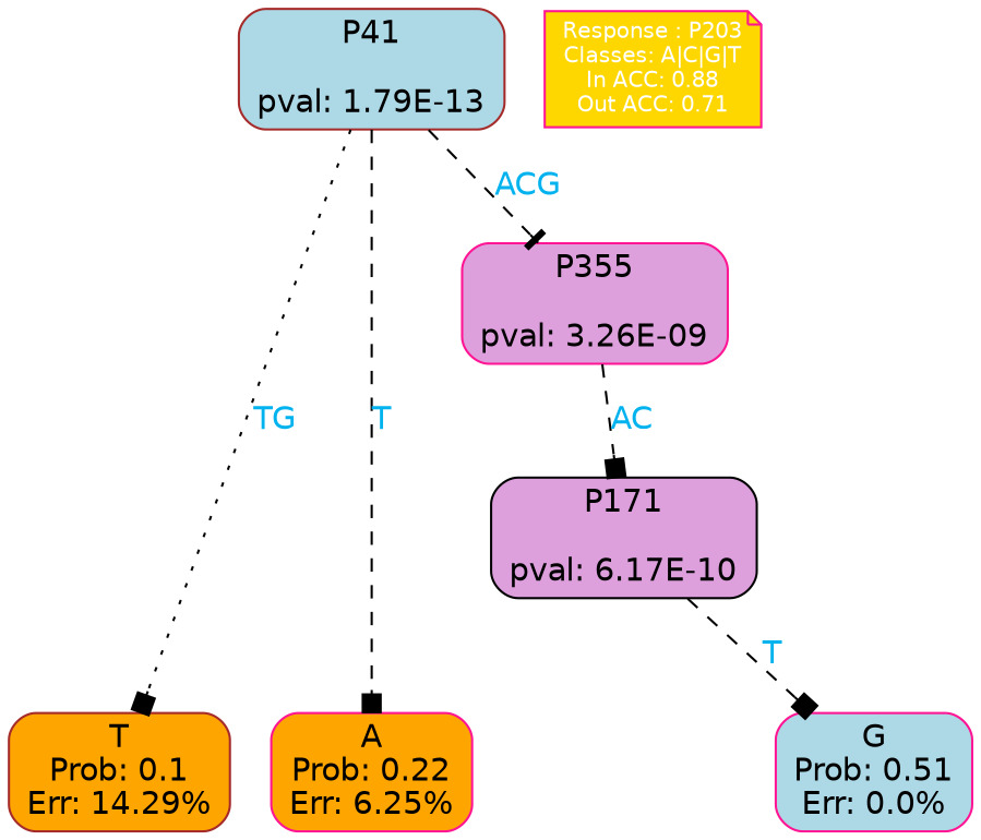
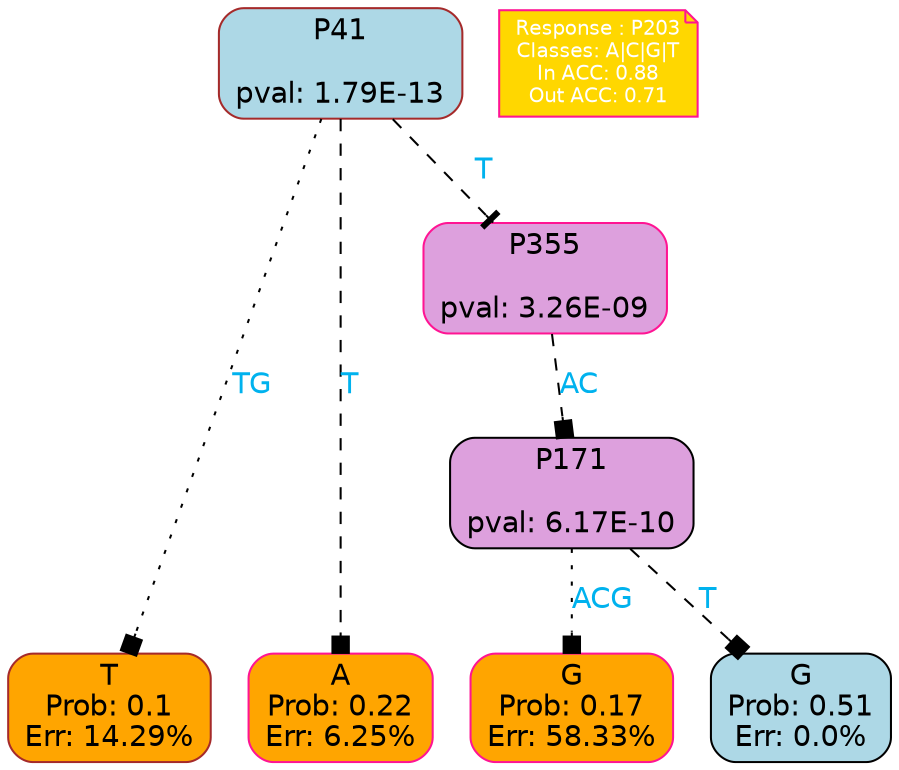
  digraph {
    ranksep=equally
    splines=polylines
    node [color=deeppink fillcolor=orange fontname=helvetica shape=box style="filled, rounded"]
    edge [arrowhead=box fontcolor=deepskyblue2 fontname=helvetica style=dashed]
-   n2 [fillcolor=lightblue label="G\nProb: 0.51\nErr: 0.0%"]
+   n1 [label="G\nProb: 0.17\nErr: 58.33%"]
+   n2 [color=black fillcolor=lightblue label="G\nProb: 0.51\nErr: 0.0%"]
    n3 [color=brown label="T\nProb: 0.1\nErr: 14.29%"]
    n4 [label="A\nProb: 0.22\nErr: 6.25%"]
    n5 [align=left fillcolor=gold fontcolor=white fontsize=10 label="Response : P203\nClasses: A|C|G|T\nIn ACC: 0.88\nOut ACC: 0.71\n" shape=note style=filled]
    n6 [color=brown fillcolor=lightblue label="P41\n\npval: 1.79E-13"]
    n7 [fillcolor=plum label="P355\n\npval: 3.26E-09"]
    n8 [color=black fillcolor=plum label="P171\n\npval: 6.17E-10"]
    subgraph sub_1 {
      rank=same
+     n1
      n2
      n3
      n4
    }
    subgraph sub_2 {
      rank=same
      n5
      n6
    }
    n6 -> n3 [label=TG style=dotted]
    n6 -> n4 [label=T]
-   n6 -> n7 [arrowhead=tee label=ACG]
+   n6 -> n7 [arrowhead=tee label=T]
    n7 -> n8 [label=AC]
+   n8 -> n1 [label=ACG style=dotted]
    n8 -> n2 [label=T]
  }
